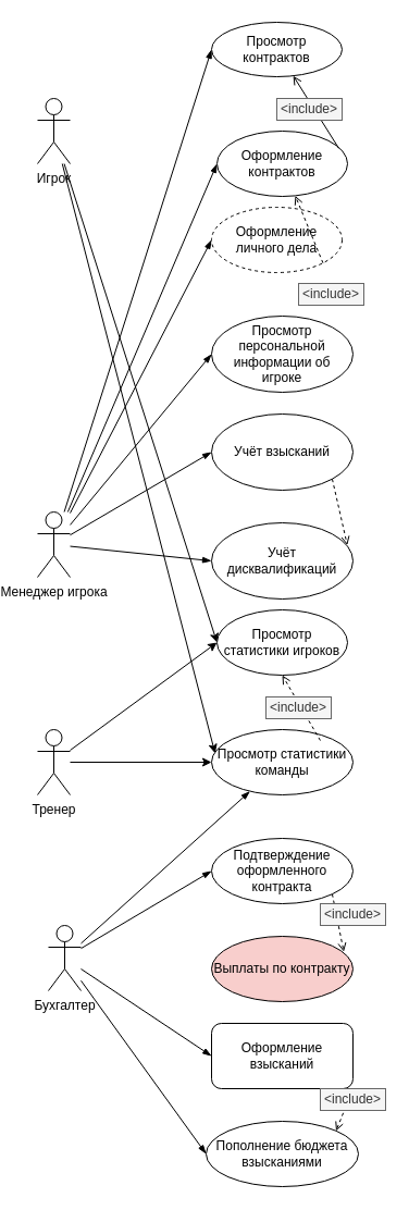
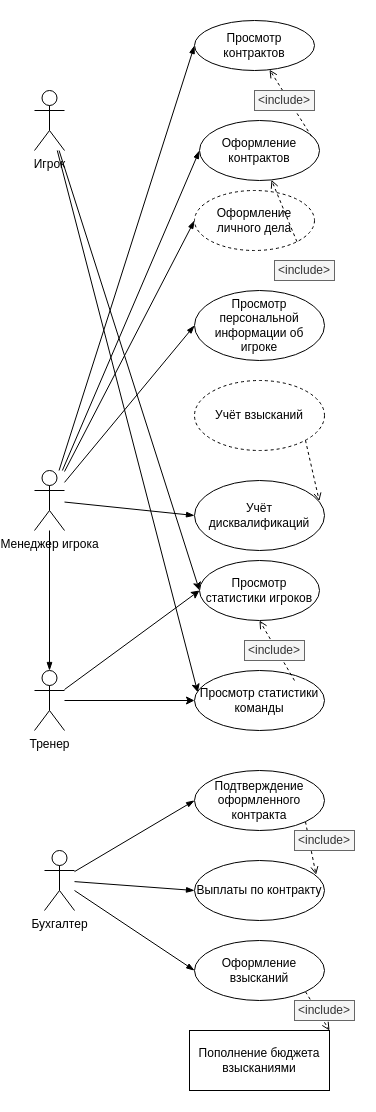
  <mxCell id="0" />
  <mxCell id="1" parent="0" />
  <mxCell id="2" style="orthogonalLoop=1;jettySize=auto;html=1;entryX=0;entryY=0.5;entryDx=0;entryDy=0;" edge="1" parent="1" source="4" target="20"><mxGeometry relative="1" as="geometry" /></mxCell>
  <mxCell id="3" style="edgeStyle=none;orthogonalLoop=1;jettySize=auto;html=1;entryX=0.025;entryY=0.363;entryDx=0;entryDy=0;entryPerimeter=0;" edge="1" parent="1" source="4" target="21"><mxGeometry relative="1" as="geometry" /></mxCell>
  <mxCell id="4" value="Игрок" style="shape=umlActor;verticalLabelPosition=bottom;verticalAlign=top;html=1;outlineConnect=0;" vertex="1" parent="1"><mxGeometry x="20" y="90" width="30" height="60" as="geometry" /></mxCell>
  <mxCell id="5" style="edgeStyle=none;orthogonalLoop=1;jettySize=auto;html=1;entryX=0;entryY=0.5;entryDx=0;entryDy=0;endArrow=blockThin;endFill=1;" edge="1" parent="1" source="11" target="25"><mxGeometry relative="1" as="geometry" /></mxCell>
  <mxCell id="6" style="edgeStyle=none;orthogonalLoop=1;jettySize=auto;html=1;entryX=0;entryY=0.5;entryDx=0;entryDy=0;endArrow=blockThin;endFill=1;" edge="1" parent="1" source="11" target="24"><mxGeometry relative="1" as="geometry" /></mxCell>
  <mxCell id="7" style="edgeStyle=none;orthogonalLoop=1;jettySize=auto;html=1;entryX=0;entryY=0.5;entryDx=0;entryDy=0;endArrow=blockThin;endFill=1;" edge="1" parent="1" source="11" target="26"><mxGeometry relative="1" as="geometry" /></mxCell>
  <mxCell id="8" style="edgeStyle=none;orthogonalLoop=1;jettySize=auto;html=1;entryX=0;entryY=0.5;entryDx=0;entryDy=0;endArrow=blockThin;endFill=1;" edge="1" parent="1" source="11" target="27"><mxGeometry relative="1" as="geometry" /></mxCell>
- <mxCell id="9" style="edgeStyle=none;orthogonalLoop=1;jettySize=auto;html=1;entryX=0;entryY=0.5;entryDx=0;entryDy=0;endArrow=blockThin;endFill=1;" edge="1" parent="1" source="11" target="32"><mxGeometry relative="1" as="geometry" /></mxCell>
+ <mxCell id="9" style="edgeStyle=none;orthogonalLoop=1;jettySize=auto;html=1;endArrow=blockThin;endFill=1;" edge="1" parent="1" source="11" target="14"><mxGeometry relative="1" as="geometry" /></mxCell>
  <mxCell id="10" style="edgeStyle=none;orthogonalLoop=1;jettySize=auto;html=1;entryX=0;entryY=0.5;entryDx=0;entryDy=0;endArrow=blockThin;endFill=1;" edge="1" parent="1" source="11" target="33"><mxGeometry relative="1" as="geometry" /></mxCell>
  <mxCell id="11" value="Менеджер игрока" style="shape=umlActor;verticalLabelPosition=bottom;verticalAlign=top;html=1;outlineConnect=0;" vertex="1" parent="1"><mxGeometry x="20" y="470" width="30" height="60" as="geometry" /></mxCell>
  <mxCell id="12" style="edgeStyle=none;orthogonalLoop=1;jettySize=auto;html=1;entryX=0;entryY=0.5;entryDx=0;entryDy=0;" edge="1" parent="1" source="14" target="20"><mxGeometry relative="1" as="geometry" /></mxCell>
  <mxCell id="13" style="edgeStyle=none;orthogonalLoop=1;jettySize=auto;html=1;entryX=0;entryY=0.5;entryDx=0;entryDy=0;" edge="1" parent="1" source="14"><mxGeometry relative="1" as="geometry"><mxPoint x="180" y="700" as="targetPoint" /></mxGeometry></mxCell>
  <mxCell id="14" value="Тренер" style="shape=umlActor;verticalLabelPosition=bottom;verticalAlign=top;html=1;outlineConnect=0;" vertex="1" parent="1"><mxGeometry x="20" y="670" width="30" height="60" as="geometry" /></mxCell>
  <mxCell id="15" style="edgeStyle=none;orthogonalLoop=1;jettySize=auto;html=1;entryX=0;entryY=0.5;entryDx=0;entryDy=0;endArrow=blockThin;endFill=1;" edge="1" parent="1" source="19" target="35"><mxGeometry relative="1" as="geometry" /></mxCell>
- <mxCell id="16" style="edgeStyle=none;orthogonalLoop=1;jettySize=auto;html=1;endArrow=blockThin;endFill=1;" edge="1" parent="1" source="19" target="21"><mxGeometry relative="1" as="geometry" /></mxCell>
+ <mxCell id="16" style="edgeStyle=none;orthogonalLoop=1;jettySize=auto;html=1;entryX=0;entryY=0.5;entryDx=0;entryDy=0;endArrow=blockThin;endFill=1;" edge="1" parent="1" source="19" target="36"><mxGeometry relative="1" as="geometry" /></mxCell>
  <mxCell id="17" style="edgeStyle=none;orthogonalLoop=1;jettySize=auto;html=1;entryX=0;entryY=0.5;entryDx=0;entryDy=0;endArrow=blockThin;endFill=1;" edge="1" parent="1" source="19" target="39"><mxGeometry relative="1" as="geometry" /></mxCell>
- <mxCell id="18" style="edgeStyle=none;orthogonalLoop=1;jettySize=auto;html=1;entryX=0;entryY=0.5;entryDx=0;entryDy=0;endArrow=blockThin;endFill=1;" edge="1" parent="1" source="19" target="40"><mxGeometry relative="1" as="geometry" /></mxCell>
  <mxCell id="19" value="Бухгалтер" style="shape=umlActor;verticalLabelPosition=bottom;verticalAlign=top;html=1;outlineConnect=0;" vertex="1" parent="1"><mxGeometry x="30" y="850" width="30" height="60" as="geometry" /></mxCell>
  <mxCell id="20" value="Просмотр статистики игроков" style="ellipse;whiteSpace=wrap;html=1;" vertex="1" parent="1"><mxGeometry x="185" y="560" width="120" height="60" as="geometry" /></mxCell>
  <mxCell id="21" value="Просмотр статистики команды" style="ellipse;whiteSpace=wrap;html=1;" vertex="1" parent="1"><mxGeometry x="180" y="670" width="130" height="60" as="geometry" /></mxCell>
  <mxCell id="22" value="" style="endArrow=open;html=1;exitX=0.769;exitY=0.167;exitDx=0;exitDy=0;exitPerimeter=0;entryX=0.5;entryY=1;entryDx=0;entryDy=0;endFill=0;dashed=1;" edge="1" parent="1" source="21" target="20"><mxGeometry width="50" height="50" relative="1" as="geometry"><mxPoint x="280" y="650" as="sourcePoint" /><mxPoint x="410" y="600" as="targetPoint" /></mxGeometry></mxCell>
  <mxCell id="23" value="&amp;lt;include&amp;gt;" style="text;html=1;align=center;verticalAlign=middle;whiteSpace=wrap;rounded=0;fillColor=#f5f5f5;strokeColor=#666666;fontColor=#333333;" vertex="1" parent="1"><mxGeometry x="230" y="640" width="60" height="20" as="geometry" /></mxCell>
  <mxCell id="24" value="Просмотр контрактов" style="ellipse;whiteSpace=wrap;html=1;" vertex="1" parent="1"><mxGeometry x="180" y="20" width="120" height="50" as="geometry" /></mxCell>
  <mxCell id="25" value="Оформление контрактов" style="ellipse;whiteSpace=wrap;html=1;" vertex="1" parent="1"><mxGeometry x="185" y="120" width="120" height="60" as="geometry" /></mxCell>
  <mxCell id="26" value="Оформление личного дела" style="ellipse;whiteSpace=wrap;html=1;dashed=1;" vertex="1" parent="1"><mxGeometry x="180" y="190" width="120" height="60" as="geometry" /></mxCell>
  <mxCell id="27" value="Просмотр персональной информации об игроке" style="ellipse;whiteSpace=wrap;html=1;" vertex="1" parent="1"><mxGeometry x="180" y="290" width="130" height="70" as="geometry" /></mxCell>
- <mxCell id="28" value="" style="endArrow=open;html=1;exitX=0.933;exitY=0.263;exitDx=0;exitDy=0;exitPerimeter=0;endFill=0;dashed=0;" edge="1" parent="1" source="25" target="24"><mxGeometry width="50" height="50" relative="1" as="geometry"><mxPoint x="393.97" y="100" as="sourcePoint" /><mxPoint x="354" y="39.98" as="targetPoint" /></mxGeometry></mxCell>
+ <mxCell id="28" value="" style="endArrow=open;html=1;exitX=0.933;exitY=0.263;exitDx=0;exitDy=0;exitPerimeter=0;endFill=0;dashed=1;" edge="1" parent="1" source="25" target="24"><mxGeometry width="50" height="50" relative="1" as="geometry"><mxPoint x="393.97" y="100" as="sourcePoint" /><mxPoint x="354" y="39.98" as="targetPoint" /></mxGeometry></mxCell>
  <mxCell id="29" value="&amp;lt;include&amp;gt;" style="text;html=1;align=center;verticalAlign=middle;whiteSpace=wrap;rounded=0;fillColor=#f5f5f5;strokeColor=#666666;fontColor=#333333;" vertex="1" parent="1"><mxGeometry x="240" y="90" width="60" height="20" as="geometry" /></mxCell>
  <mxCell id="30" value="" style="endArrow=open;html=1;exitX=1;exitY=1;exitDx=0;exitDy=0;endFill=0;dashed=1;" edge="1" parent="1" source="26" target="25"><mxGeometry width="50" height="50" relative="1" as="geometry"><mxPoint x="419.97" y="280.02" as="sourcePoint" /><mxPoint x="380" y="220" as="targetPoint" /></mxGeometry></mxCell>
  <mxCell id="31" value="&amp;lt;include&amp;gt;" style="text;html=1;align=center;verticalAlign=middle;whiteSpace=wrap;rounded=0;fillColor=#f5f5f5;strokeColor=#666666;fontColor=#333333;" vertex="1" parent="1"><mxGeometry x="260" y="260" width="60" height="20" as="geometry" /></mxCell>
- <mxCell id="32" value="Учёт взысканий" style="ellipse;whiteSpace=wrap;html=1;" vertex="1" parent="1"><mxGeometry x="180" y="380" width="130" height="70" as="geometry" /></mxCell>
+ <mxCell id="32" value="Учёт взысканий" style="ellipse;whiteSpace=wrap;html=1;dashed=1;" vertex="1" parent="1"><mxGeometry x="180" y="380" width="130" height="70" as="geometry" /></mxCell>
  <mxCell id="33" value="Учёт дисквалификаций" style="ellipse;whiteSpace=wrap;html=1;" vertex="1" parent="1"><mxGeometry x="180" y="480" width="130" height="70" as="geometry" /></mxCell>
  <mxCell id="34" value="" style="endArrow=open;html=1;exitX=1;exitY=1;exitDx=0;exitDy=0;entryX=0.96;entryY=0.294;entryDx=0;entryDy=0;endFill=0;dashed=1;entryPerimeter=0;" edge="1" parent="1" source="32" target="33"><mxGeometry width="50" height="50" relative="1" as="geometry"><mxPoint x="433.97" y="470" as="sourcePoint" /><mxPoint x="394" y="409.98" as="targetPoint" /></mxGeometry></mxCell>
  <mxCell id="35" value="Подтверждение оформленного контракта" style="ellipse;whiteSpace=wrap;html=1;" vertex="1" parent="1"><mxGeometry x="180" y="770" width="130" height="60" as="geometry" /></mxCell>
- <mxCell id="36" value="Выплаты по контракту" style="ellipse;whiteSpace=wrap;html=1;fillColor=#f8cecc;" vertex="1" parent="1"><mxGeometry x="180" y="860" width="130" height="60" as="geometry" /></mxCell>
+ <mxCell id="36" value="Выплаты по контракту" style="ellipse;whiteSpace=wrap;html=1;" vertex="1" parent="1"><mxGeometry x="180" y="860" width="130" height="60" as="geometry" /></mxCell>
  <mxCell id="37" value="" style="endArrow=open;html=1;exitX=1;exitY=1;exitDx=0;exitDy=0;entryX=0.935;entryY=0.237;entryDx=0;entryDy=0;endFill=0;dashed=1;entryPerimeter=0;" edge="1" parent="1" source="35" target="36"><mxGeometry width="50" height="50" relative="1" as="geometry"><mxPoint x="399.97" y="870.02" as="sourcePoint" /><mxPoint x="360" y="810" as="targetPoint" /></mxGeometry></mxCell>
  <mxCell id="38" value="&amp;lt;include&amp;gt;" style="text;html=1;align=center;verticalAlign=middle;whiteSpace=wrap;rounded=0;fillColor=#f5f5f5;strokeColor=#666666;fontColor=#333333;" vertex="1" parent="1"><mxGeometry x="280" y="830" width="60" height="20" as="geometry" /></mxCell>
- <mxCell id="39" value="Оформление взысканий" style="whiteSpace=wrap;html=1;rounded=1;" vertex="1" parent="1"><mxGeometry x="180" y="940" width="130" height="60" as="geometry" /></mxCell>
- <mxCell id="40" value="Пополнение бюджета взысканиями" style="ellipse;whiteSpace=wrap;html=1;" vertex="1" parent="1"><mxGeometry x="175" y="1030" width="140" height="60" as="geometry" /></mxCell>
+ <mxCell id="39" value="Оформление взысканий" style="ellipse;whiteSpace=wrap;html=1;" vertex="1" parent="1"><mxGeometry x="180" y="940" width="130" height="60" as="geometry" /></mxCell>
+ <mxCell id="40" value="Пополнение бюджета взысканиями" style="whiteSpace=wrap;html=1;rounded=0;" vertex="1" parent="1"><mxGeometry x="175" y="1030" width="140" height="60" as="geometry" /></mxCell>
  <mxCell id="41" value="" style="endArrow=open;html=1;exitX=1;exitY=1;exitDx=0;exitDy=0;entryX=1;entryY=0;entryDx=0;entryDy=0;endFill=0;dashed=1;" edge="1" parent="1" source="39" target="40"><mxGeometry width="50" height="50" relative="1" as="geometry"><mxPoint x="310.962" y="990.003" as="sourcePoint" /><mxPoint x="321.55" y="1043.01" as="targetPoint" /></mxGeometry></mxCell>
  <mxCell id="42" value="&amp;lt;include&amp;gt;" style="text;html=1;align=center;verticalAlign=middle;whiteSpace=wrap;rounded=0;fillColor=#f5f5f5;strokeColor=#666666;fontColor=#333333;" vertex="1" parent="1"><mxGeometry x="280" y="1000" width="60" height="20" as="geometry" /></mxCell>
